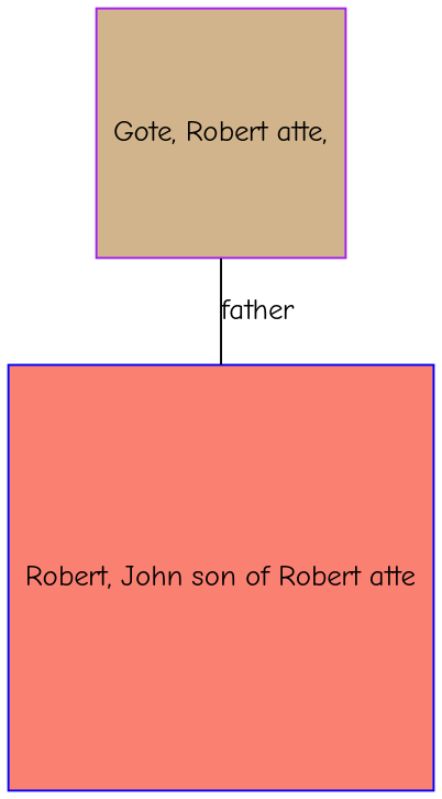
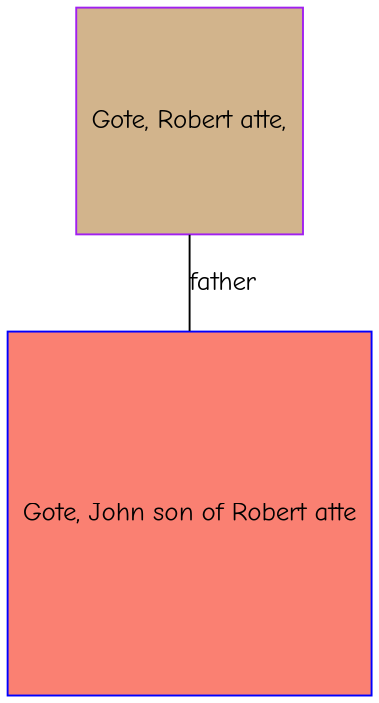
  digraph {
    fontname="Comic Neue"
    node [regular=1 shape=box style=filled fontname="Comic Neue"]
    n1 [color=purple label="Gote, Robert atte," fillcolor=tan]
-   n2 [color=blue label="Robert, John son of Robert atte" fillcolor=salmon]
+   n2 [color=blue label="Gote, John son of Robert atte" fillcolor=salmon]
    n1 -> n2 [arrowsize=0.0 dir=none label=father fontname="Comic Neue"]
  }
